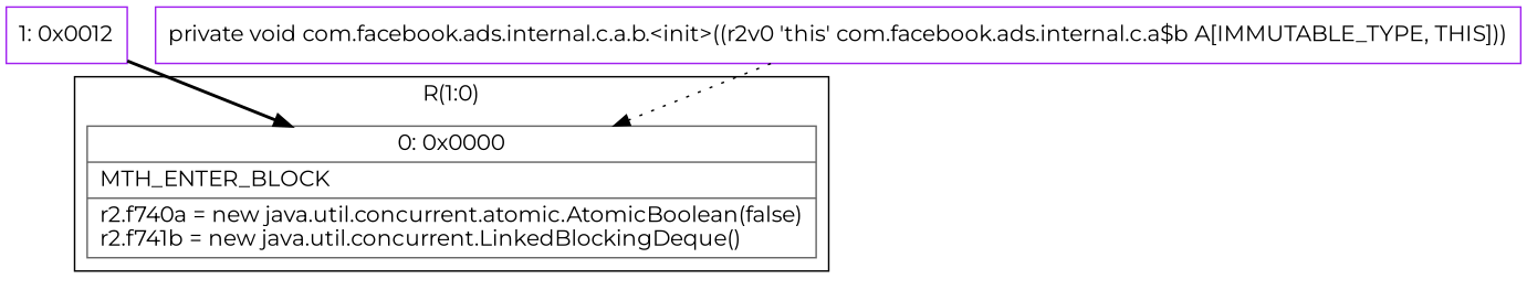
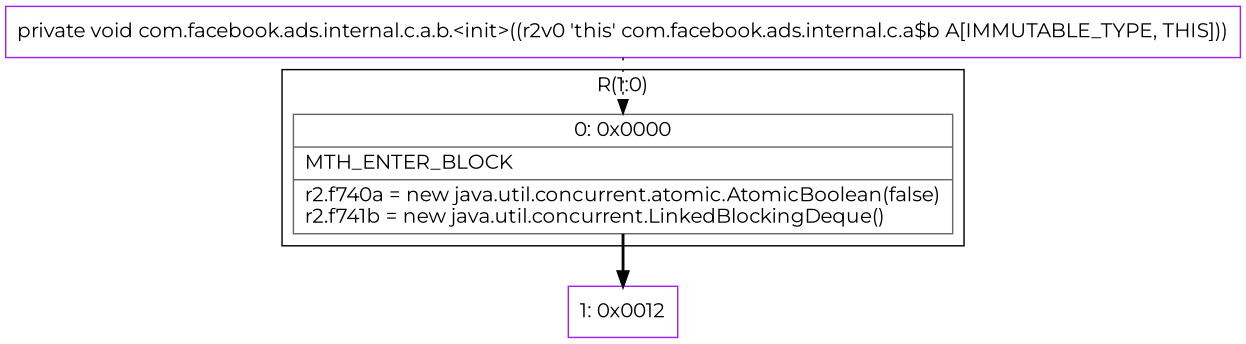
  digraph {
    fontname=Montserrat
    node [color=purple shape=record fontname=Montserrat]
    edge [fontname=Montserrat]
    n1 [color=gray40 label="{0\:\ 0x0000|MTH_ENTER_BLOCK\l|r2.f740a = new java.util.concurrent.atomic.AtomicBoolean(false)\lr2.f741b = new java.util.concurrent.LinkedBlockingDeque()\l}"]
    n2 [label="{1\:\ 0x0012}"]
    n3 [label="{private void com.facebook.ads.internal.c.a.b.\<init\>((r2v0 'this' com.facebook.ads.internal.c.a$b A[IMMUTABLE_TYPE, THIS])) }"]
    subgraph cluster_1 {
      label="R(1:0)"
      n1
    }
-   n2 -> n1 [style=bold]
+   n1 -> n2 [style=bold]
    n3 -> n1 [style=dotted]
  }
